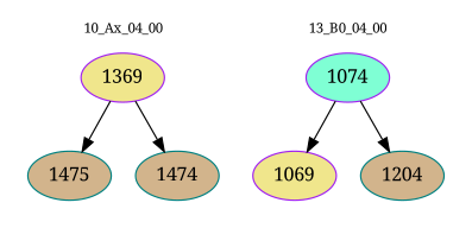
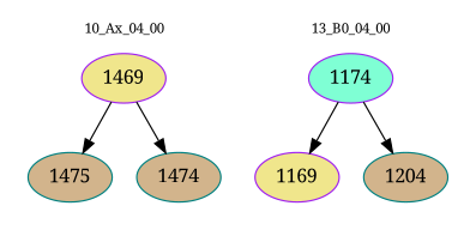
  digraph {
    fontname="Noto Serif"
    node [color=purple fillcolor=tan fontname="Noto Serif" style=filled]
    edge [color=black fontname="Noto Serif"]
-   n1 [fillcolor=khaki label=1369]
+   n1 [fillcolor=khaki label=1469]
    n2 [color=teal label=1475]
    n3 [color=teal label=1474]
-   n4 [fillcolor=aquamarine label=1074]
-   n5 [fillcolor=khaki label=1069]
+   n4 [fillcolor=aquamarine label=1174]
+   n5 [fillcolor=khaki label=1169]
    n6 [color=teal label=1204]
    subgraph cluster_1 {
      color=white
      fontsize=10
      label="10_Ax_04_00"
      n1
      n2
      n3
    }
    subgraph cluster_2 {
      color=white
      fontsize=10
      label="13_B0_04_00"
      n4
      n5
      n6
    }
    n1 -> n2
    n1 -> n3
    n4 -> n5
    n4 -> n6
  }
